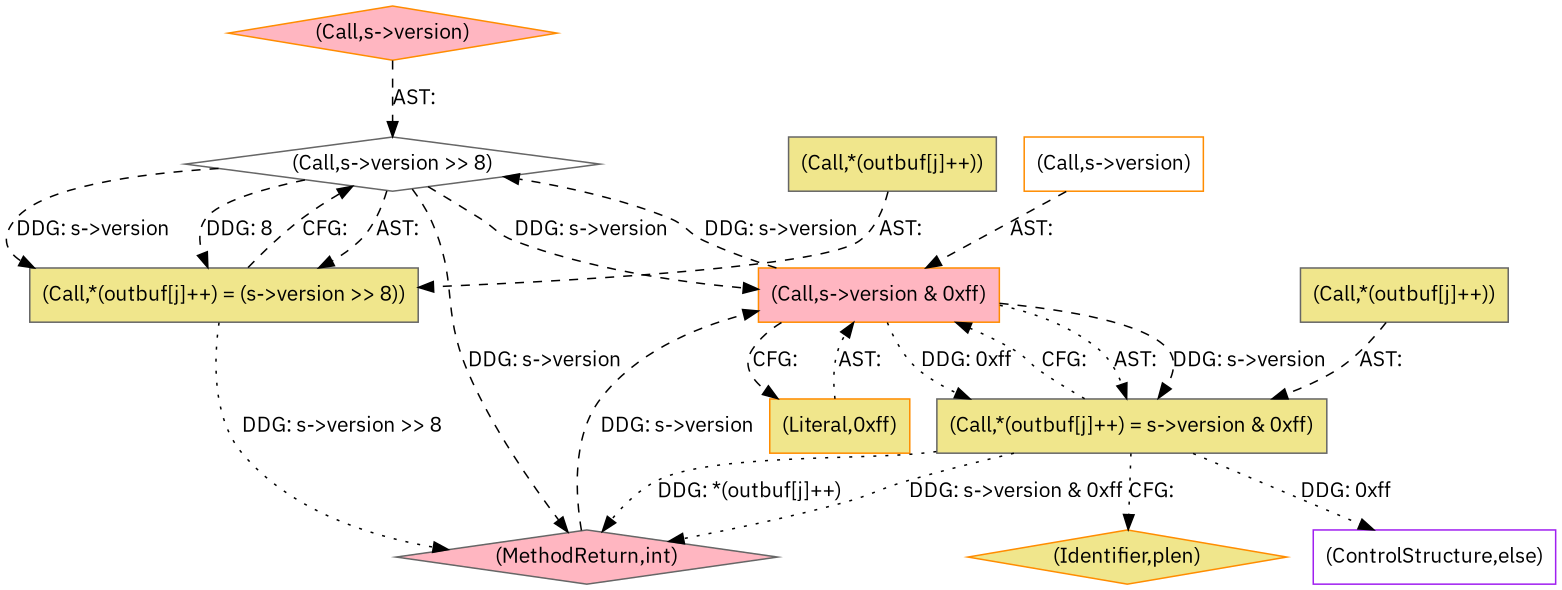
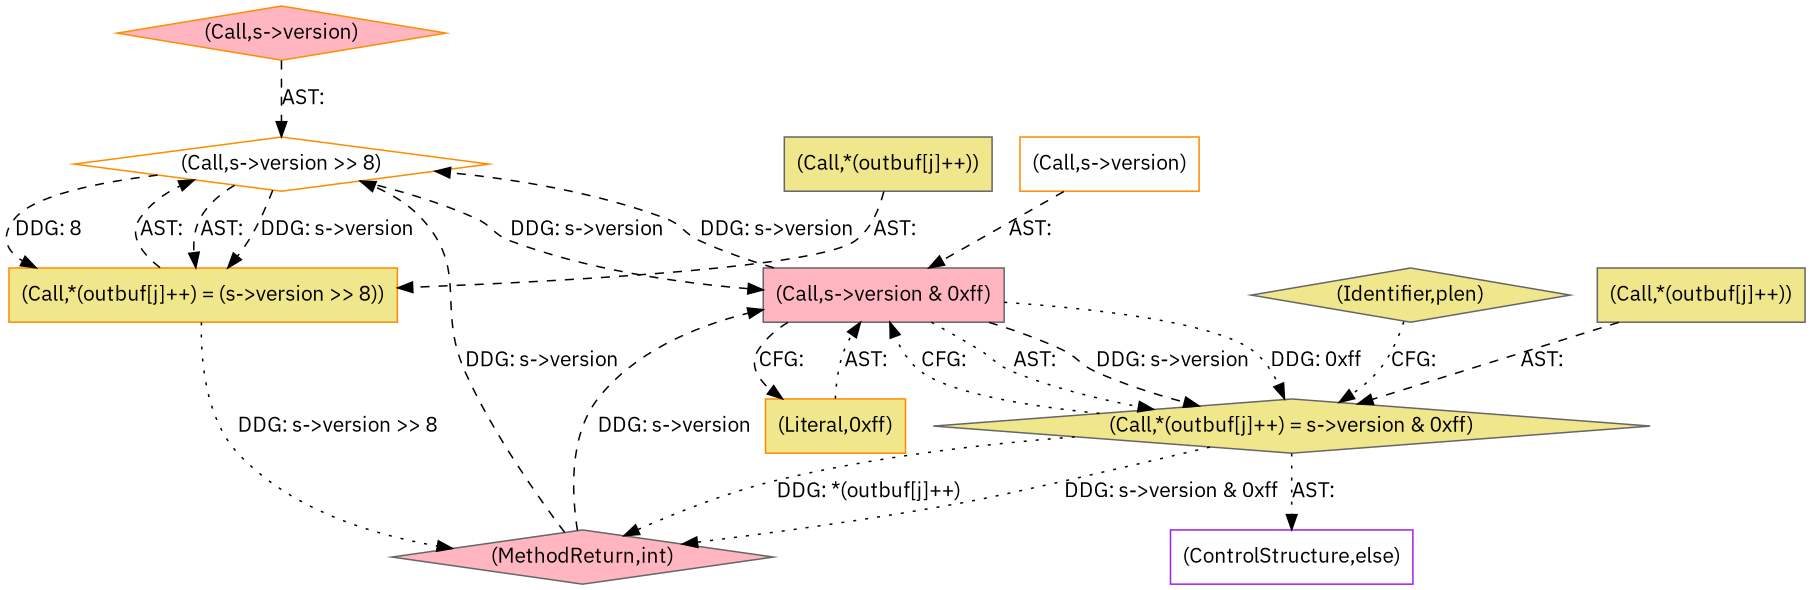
  digraph {
    fontname="IBM Plex Sans"
    node [color=gray40 fillcolor=khaki fontname="IBM Plex Sans" shape=box style=filled]
    edge [fontname="IBM Plex Sans" style=dashed]
-   n1 [fillcolor=white label="(Call,s->version >> 8)" shape=diamond]
-   n2 [color=darkorange fillcolor=lightpink label="(Call,s->version & 0xff)"]
-   n3 [label="(Call,*(outbuf[j]++) = (s->version >> 8))"]
+   n1 [color=darkorange fillcolor=white label="(Call,s->version >> 8)" shape=diamond]
+   n2 [fillcolor=lightpink label="(Call,s->version & 0xff)"]
+   n3 [color=darkorange label="(Call,*(outbuf[j]++) = (s->version >> 8))"]
    n4 [fillcolor=lightpink label="(MethodReturn,int)" shape=diamond]
-   n5 [label="(Call,*(outbuf[j]++) = s->version & 0xff)"]
+   n5 [label="(Call,*(outbuf[j]++) = s->version & 0xff)" shape=diamond]
    n6 [color=darkorange label="(Literal,0xff)"]
    n7 [color=purple fillcolor=white label="(ControlStructure,else)"]
-   n8 [color=darkorange label="(Identifier,plen)" shape=diamond]
+   n8 [label="(Identifier,plen)" shape=diamond]
    n9 [label="(Call,*(outbuf[j]++))"]
    n10 [color=darkorange fillcolor=white label="(Call,s->version)"]
    n11 [color=darkorange fillcolor=lightpink label="(Call,s->version)" shape=diamond]
    n12 [label="(Call,*(outbuf[j]++))"]
    n1 -> n2 [label="DDG: s->version"]
    n1 -> n3 [label="AST: "]
    n1 -> n3 [label="DDG: s->version"]
    n1 -> n3 [label="DDG: 8"]
-   n1 -> n4 [label="DDG: s->version"]
+   n4 -> n1 [label="DDG: s->version"]
    n2 -> n1 [label="DDG: s->version"]
    n2 -> n5 [label="AST: " style=dotted]
    n2 -> n5 [label="DDG: s->version"]
    n2 -> n5 [label="DDG: 0xff" style=dotted]
    n2 -> n6 [label="CFG: "]
-   n3 -> n1 [label="CFG: "]
+   n3 -> n1 [label="AST: "]
    n3 -> n4 [label="DDG: s->version >> 8" style=dotted]
    n4 -> n2 [label="DDG: s->version"]
    n5 -> n2 [label="CFG: " style=dotted]
    n5 -> n4 [label="DDG: *(outbuf[j]++)" style=dotted]
    n5 -> n4 [label="DDG: s->version & 0xff" style=dotted]
-   n5 -> n7 [label="DDG: 0xff" style=dotted]
+   n5 -> n7 [label="AST: " style=dotted]
    n6 -> n2 [label="AST: " style=dotted]
-   n5 -> n8 [label="CFG: " style=dotted]
+   n8 -> n5 [label="CFG: " style=dotted]
    n9 -> n5 [label="AST: "]
    n10 -> n2 [label="AST: "]
    n11 -> n1 [label="AST: "]
    n12 -> n3 [label="AST: "]
  }
